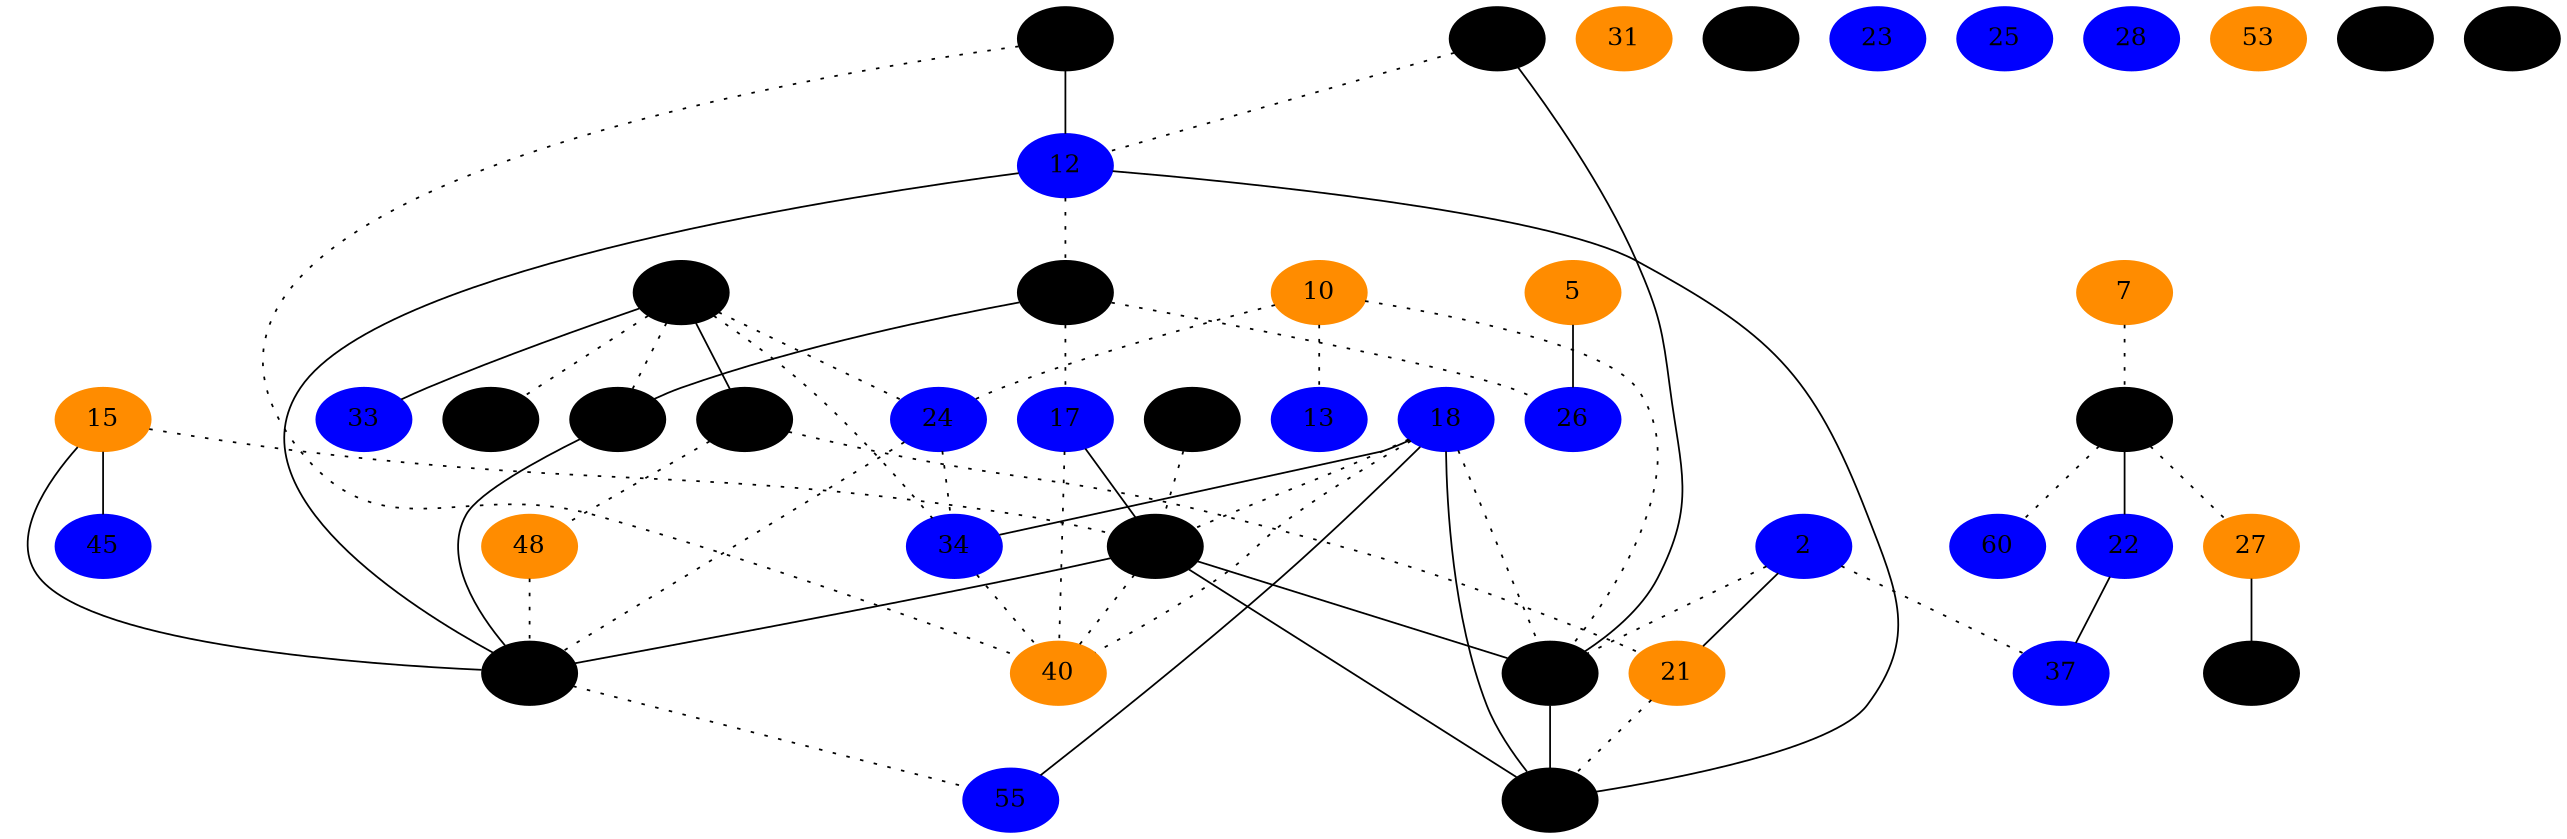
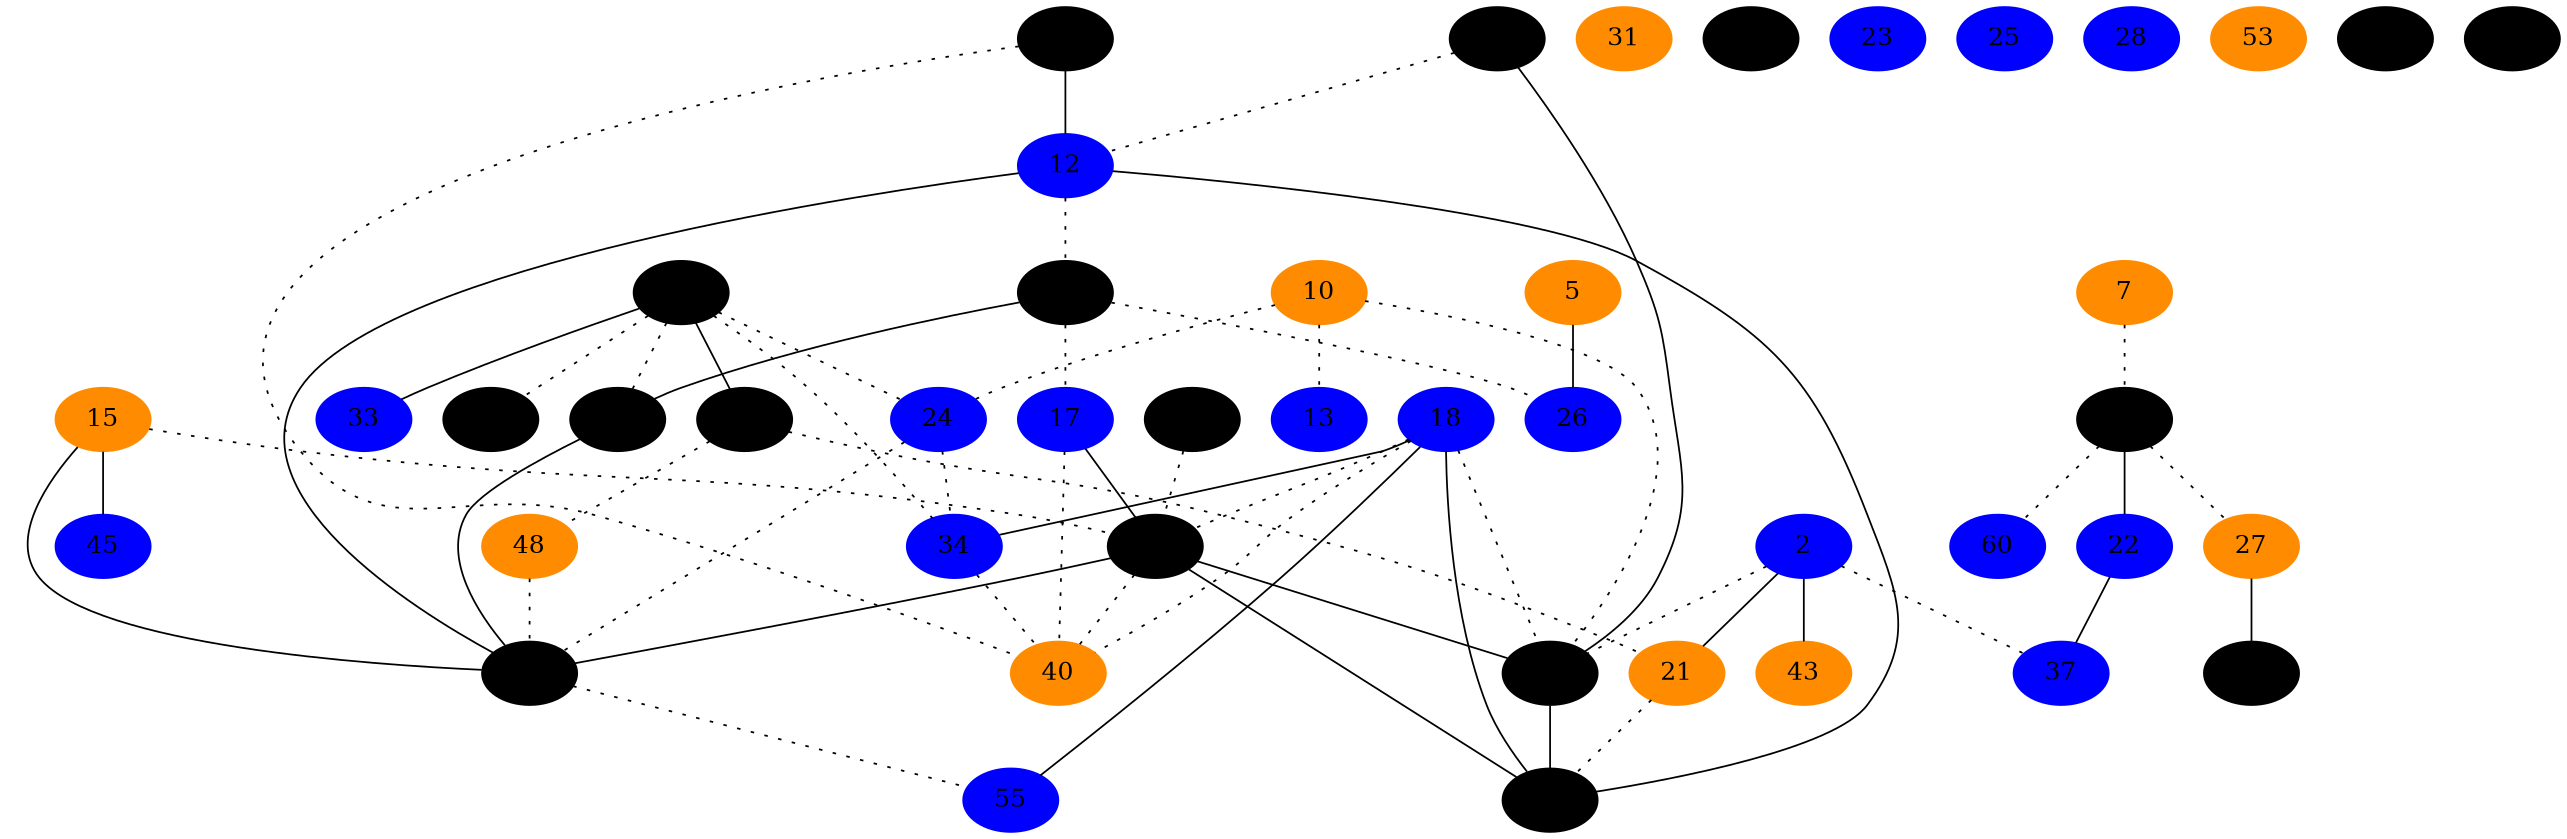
  graph {
    node [color=black style=filled]
    edge [style=dotted]
    1 [super="+50"]
    12 [color=blue super="+39"]
    32 [super="+35"]
    16 [super="+44"]
    49 [super="+57"]
    58
    2 [color=blue super="+3"]
    21 [color=darkorange super="+61"]
    37 [color=blue super="+63"]
+   43 [color=darkorange]
    4 [super="+64"]
    6 [super="+29"]
    14
    24 [color=blue super="+31"]
    33 [color=blue]
    34 [color=blue]
    46
    48 [color=darkorange]
    40 [color=darkorange super="+66"]
    5 [color=darkorange super="+52"]
    26 [color=blue super="+36"]
    8 [super="+47"]
    22 [color=blue]
    27 [color=darkorange super="+42"]
    60 [color=blue]
    7 [color=darkorange]
    56 [super="+65"]
    9
    10 [color=darkorange super="+59"]
    13 [color=blue super="+41"]
    n31 [color=darkorange label=31]
    17 [color=blue super="+38"]
    55 [color=blue]
    15 [color=darkorange super="+51"]
    30 [super="+67"]
    45 [color=blue]
    18 [color=blue super="+54"]
    19
    20
    23 [color=blue]
    25 [color=blue]
    28 [color=blue super="+69"]
    53 [color=darkorange]
    62
    68
    1 -- 12
    1 -- 32 [style=solid]
    12 -- 16
    12 -- 49 [style=solid]
    12 -- 58 [style=solid]
    32 -- 58 [style=solid]
    16 -- 46 [style=solid]
    16 -- 26
    16 -- 17
    49 -- 55
    2 -- 32
    2 -- 21 [style=solid]
    2 -- 37
+   2 -- 43 [style=solid]
    21 -- 58
    4 -- 6
    4 -- 14 [style=solid]
    4 -- 24
    4 -- 33 [style=solid]
    4 -- 34
    4 -- 46
    14 -- 21
    14 -- 48
    24 -- 49
    24 -- 34
    34 -- 40
    46 -- 49 [style=solid]
    48 -- 49
    5 -- 26 [style=solid]
    8 -- 22 [style=solid]
    8 -- 27
    8 -- 60
    22 -- 37 [style=solid]
    27 -- 56 [style=solid]
    7 -- 8 [weight=2]
    9 -- 12 [style=solid weight=2]
    9 -- 40
    10 -- 32
    10 -- 24
    10 -- 13
    17 -- 40
    17 -- 30 [style=solid]
    15 -- 49 [style=solid]
    15 -- 30
    15 -- 45 [style=solid]
    30 -- 32 [style=solid]
    30 -- 49 [style=solid]
    30 -- 58 [style=solid]
    30 -- 40
    18 -- 32
    18 -- 58 [style=solid]
    18 -- 34 [style=solid]
    18 -- 40
    18 -- 55 [style=solid]
    18 -- 30
    20 -- 30
  }
